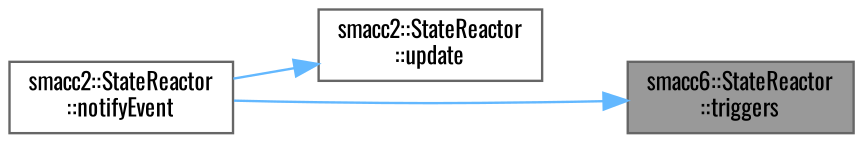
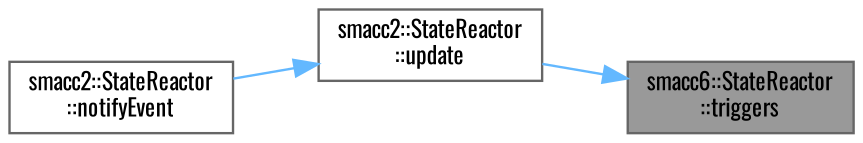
  digraph {
    fontname=Oswald
    rankdir=RL
    node [color=grey40 fillcolor=white fontname=Oswald fontsize=10 shape=box style=filled]
    edge [color=steelblue1 dir=back fontname=Oswald fontsize=10 labelfontname=Helvetica labelfontsize=10 style=solid]
    n1 [color=gray40 fillcolor=grey60 fontcolor=black height=0.2 label="smacc6::StateReactor\l::triggers" width=0.4]
    n2 [height=0.2 label="smacc2::StateReactor\l::update" width=0.4]
    n3 [height=0.2 label="smacc2::StateReactor\l::notifyEvent" width=0.4]
-   n1 -> n3
+   n1 -> n2
    n2 -> n3
  }
